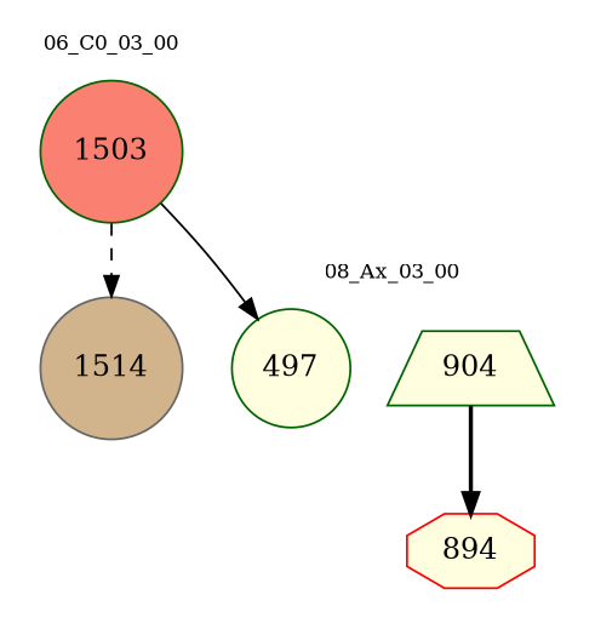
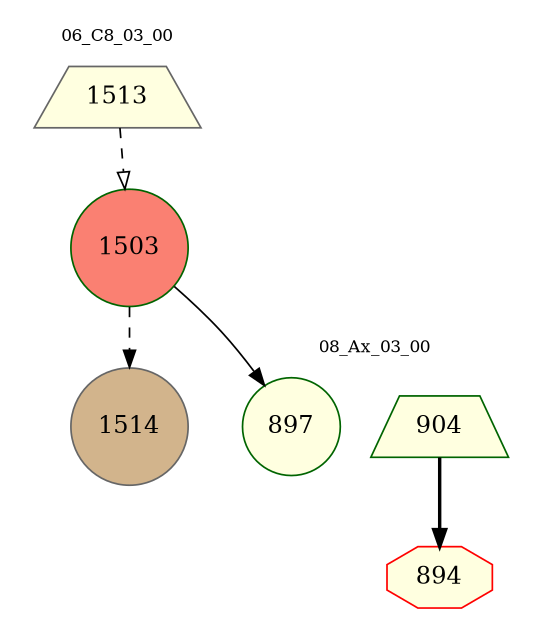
  digraph {
    node [color=darkgreen fillcolor=lightyellow shape=circle style=filled]
    edge [arrowhead=normal color=black style=dashed]
    n1 [label=904 shape=trapezium]
    n2 [color=red label=894 shape=octagon]
-   n3 [label=497]
+   n3 [label=897]
+   n4 [color=gray40 label=1513 shape=trapezium]
    n5 [fillcolor=salmon label=1503]
    n6 [color=gray40 fillcolor=tan label=1514]
    subgraph cluster_1 {
      color=white
      fontsize=10
      label="08_Ax_03_00"
      n1
      n2
      n3
    }
    subgraph cluster_2 {
      color=white
      fontsize=10
-     label="06_C0_03_00"
+     label="06_C8_03_00"
+     n4
      n5
      n6
    }
    n1 -> n2 [style=bold]
+   n4 -> n5 [arrowhead=onormal]
    n5 -> n3 [style=solid]
    n5 -> n6
  }
